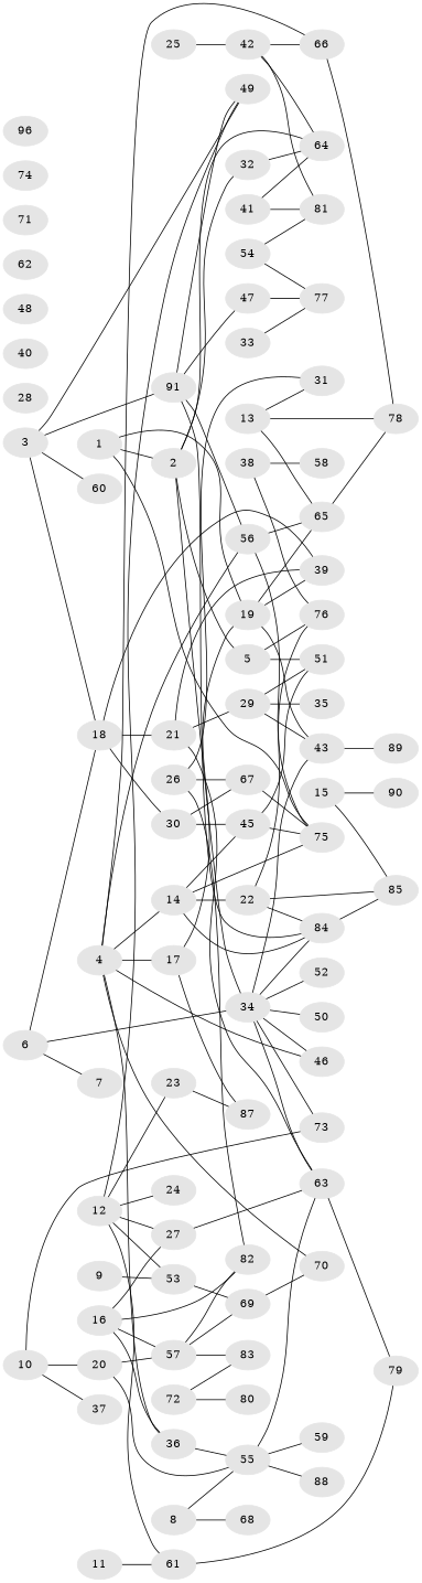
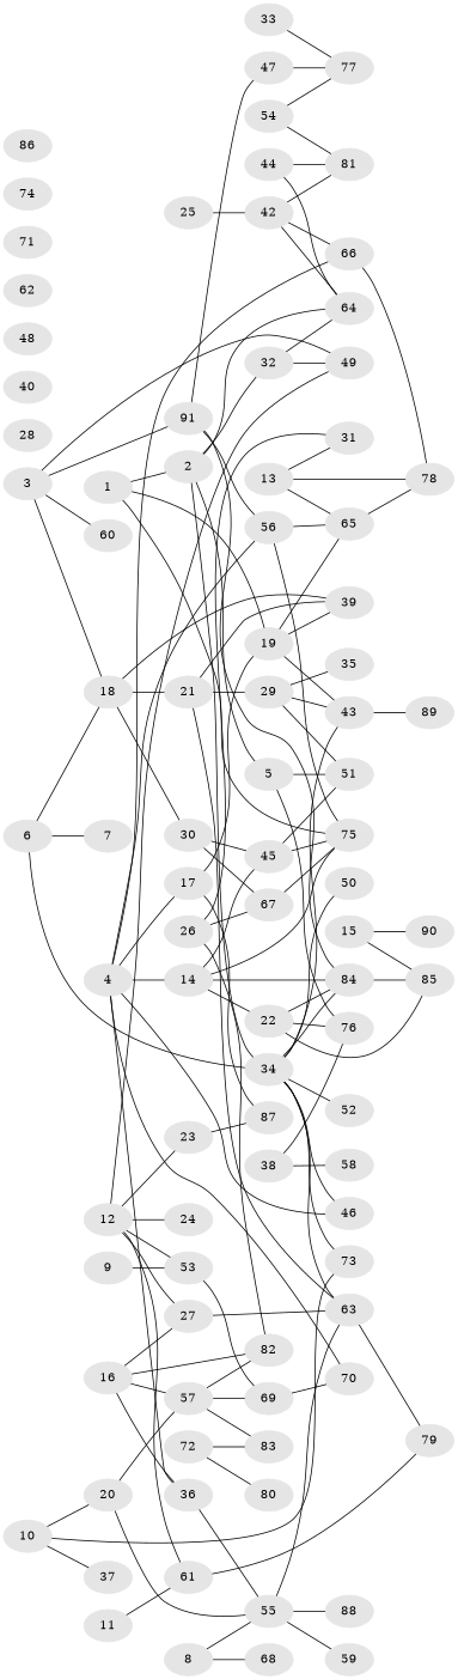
  graph {
    rankdir=LR
    node [color=gray90 style=filled]
    1
    2
    19
    75
    5
    32
    34
    64
    65
    39
    43
    51
    76
    49
    46
    73
    84
    63
    50
    52
    3
    18
    n23 [label=91]
    60
    21
    30
    56
    47
    4
    14
    17
    36
    66
    70
    22
    45
    87
    55
    78
    6
    7
    8
    68
    59
    88
    9
    53
    69
    10
    20
    37
    57
    11
    61
    79
    12
    23
    24
    27
    13
    31
    85
    15
    90
    16
    82
    83
    29
    67
    89
    35
    25
    42
    81
    26
    28
    33
    77
    38
    58
    40
-   44 [label=41]
+   44
    48
    54
    62
    71
    72
    80
    74
-   86 [label=96]
+   86
    1 -- 2
    1 -- 19
    1 -- 75
    2 -- 5
    2 -- 32
    2 -- 34
    2 -- 64
    19 -- 65
    19 -- 39
    19 -- 43
    5 -- 51
    5 -- 76
    32 -- 64
-   n23 -- 49
+   32 -- 49
    34 -- 43
    34 -- 46
    34 -- 73
    34 -- 84
    34 -- 63
    34 -- 50
    34 -- 52
    65 -- 78
    43 -- 89
    84 -- 85
    63 -- 79
    3 -- 49
    3 -- 18
    3 -- n23
    3 -- 60
    18 -- 39
    18 -- 21
    18 -- 30
    n23 -- 84
    n23 -- 56
    n23 -- 47
    21 -- 39
    21 -- 63
    21 -- 29
    30 -- 45
    30 -- 67
    56 -- 75
    56 -- 65
    47 -- 77
    4 -- 46
    4 -- 56
    4 -- 14
    4 -- 17
    4 -- 36
    4 -- 66
    4 -- 70
    14 -- 75
    14 -- 84
    14 -- 22
    14 -- 45
    17 -- 19
    17 -- 87
    36 -- 55
    66 -- 78
    22 -- 76
    22 -- 84
    22 -- 85
    45 -- 75
    45 -- 51
    55 -- 63
    55 -- 59
    55 -- 88
    6 -- 34
    6 -- 18
    6 -- 7
    8 -- 55
    8 -- 68
    9 -- 53
    53 -- 69
    69 -- 70
    10 -- 73
    10 -- 20
    10 -- 37
    20 -- 55
    20 -- 57
    57 -- 69
    57 -- 82
    57 -- 83
    11 -- 61
    61 -- 79
    12 -- 49
    12 -- 53
    12 -- 61
    12 -- 23
    12 -- 24
    12 -- 27
    23 -- 87
    27 -- 63
    13 -- 65
    13 -- 78
    13 -- 31
    15 -- 85
    15 -- 90
    16 -- 36
    16 -- 57
    16 -- 27
    16 -- 82
    29 -- 43
    29 -- 51
    29 -- 35
    67 -- 75
    25 -- 42
    42 -- 64
    42 -- 66
    42 -- 81
    26 -- 31
    26 -- 82
    26 -- 67
    33 -- 77
    38 -- 76
    38 -- 58
    44 -- 64
    44 -- 81
    54 -- 81
    54 -- 77
    72 -- 83
    72 -- 80
  }
